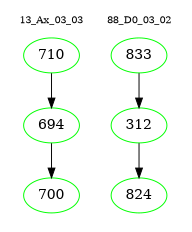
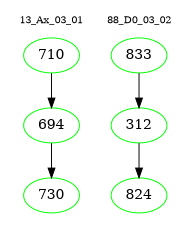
  digraph {
    node [color=green]
    edge [color=black]
    n1 [label=710]
    n2 [label=694]
-   n3 [label=700]
+   n3 [label=730]
    n4 [label=833]
    n5 [label=312]
    n6 [label=824]
    subgraph cluster_1 {
      color=white
      fontsize=10
-     label="13_Ax_03_03"
+     label="13_Ax_03_01"
      n1
      n2
      n3
    }
    subgraph cluster_2 {
      color=white
      fontsize=10
      label="88_D0_03_02"
      n4
      n5
      n6
    }
    n1 -> n2
    n2 -> n3
    n4 -> n5
    n5 -> n6
  }
